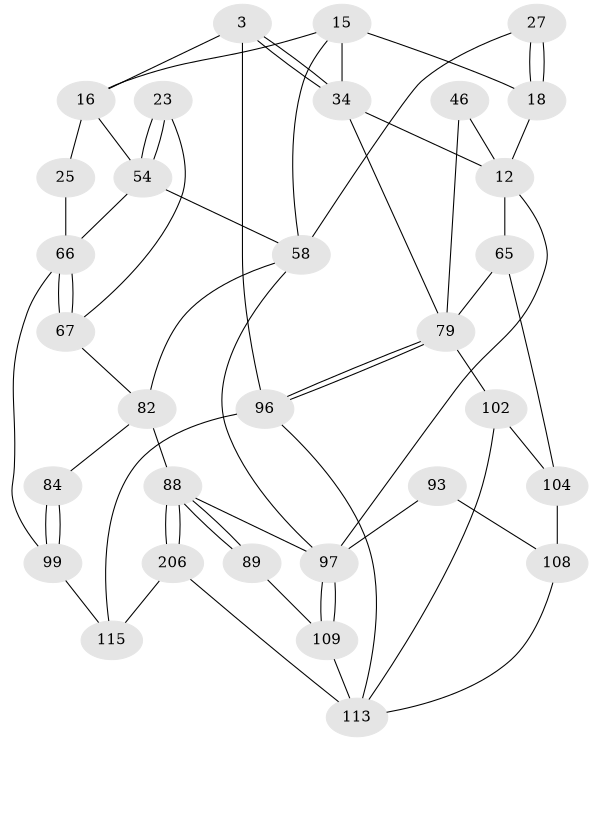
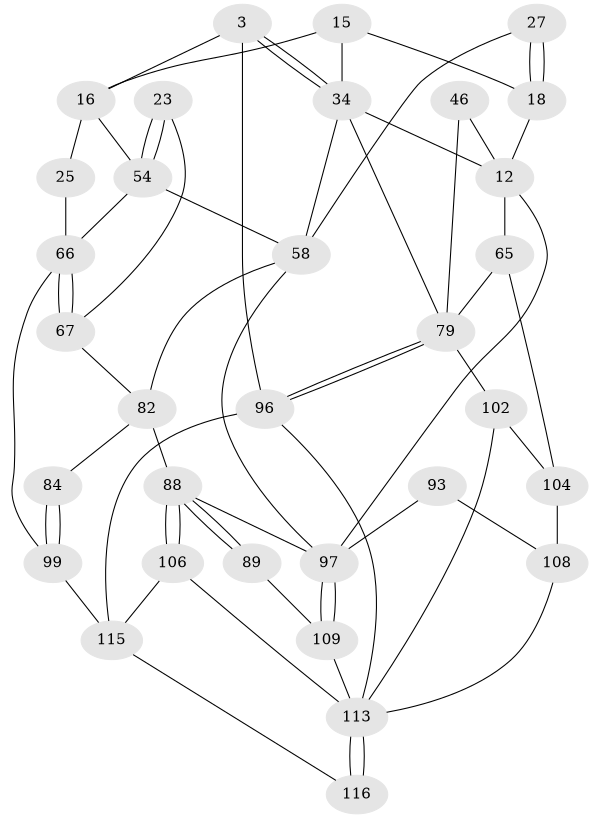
  graph {
    node [color=gray90 style=filled]
    3 [super="+2"]
    n2 [label=16 super="+18"]
    34 [super="+33+17"]
    96 [super="+69"]
    25 [super="+24+20"]
    54 [super="+31+32+23+50"]
    n7 [label=12 super="+43+40+59"]
    79 [super="+78+48"]
    113 [super="+101+111+110+112"]
    115 [super="+114+70"]
    15 [super="+5+7+11"]
    n12 [label=18 super="+14+12"]
    58 [super="+57+56"]
    82 [super="+77"]
    97 [super="+86+87+60"]
    66 [super="+38+39+35"]
    67 [super="+51+52"]
    99 [super="+98"]
    27
    65 [super="+64"]
    102 [super="+100"]
    46
    n23 [label=23]
    84 [super="+81+80"]
    88 [super="+83+74+85"]
    109
    104 [super="+95+90"]
    108 [super="+107+94"]
    89
-   106 [label=206]
+   106
    93
+   116
    3 -- n2 [weight=2]
    3 -- 34 [weight=2]
    3 -- 34
    3 -- 96 [weight=2]
    n2 -- 25 [weight=2]
    n2 -- 54
    34 -- n7 [weight=2]
    34 -- 79
    96 -- 113
    96 -- 115 [weight=2]
    25 -- 66 [weight=3]
    54 -- 58 [weight=3]
    54 -- 66
    n7 -- 97
    n7 -- 65 [weight=2]
    79 -- 96
    79 -- 96
    79 -- 102
+   113 -- 116 [weight=2]
+   113 -- 116
+   115 -- 116
    15 -- n2
    15 -- 34 [weight=2]
    15 -- n12 [weight=3]
-   15 -- 58
+   34 -- 58
    n12 -- n7
    58 -- 82 [weight=2]
    58 -- 97
    82 -- 84 [weight=2]
    82 -- 88 [weight=2]
    97 -- 109
    97 -- 109
    66 -- 67 [weight=2]
    66 -- 67
    66 -- 99
    67 -- 82
    99 -- 115 [weight=2]
    27 -- n12 [weight=2]
    27 -- n12
    27 -- 58
    65 -- 79 [weight=2]
    65 -- 104
    102 -- 113
    102 -- 104 [weight=2]
    46 -- n7 [weight=2]
    46 -- 79
    n23 -- 54 [weight=2]
    n23 -- 54
    n23 -- 67
    84 -- 99 [weight=3]
    84 -- 99
    88 -- 97 [weight=2]
    88 -- 89 [weight=2]
    88 -- 89
    88 -- 106
    88 -- 106
    109 -- 113
    104 -- 108 [weight=2]
    108 -- 113
    89 -- 109
    106 -- 113
    106 -- 115
    93 -- 97 [weight=2]
    93 -- 108
  }
